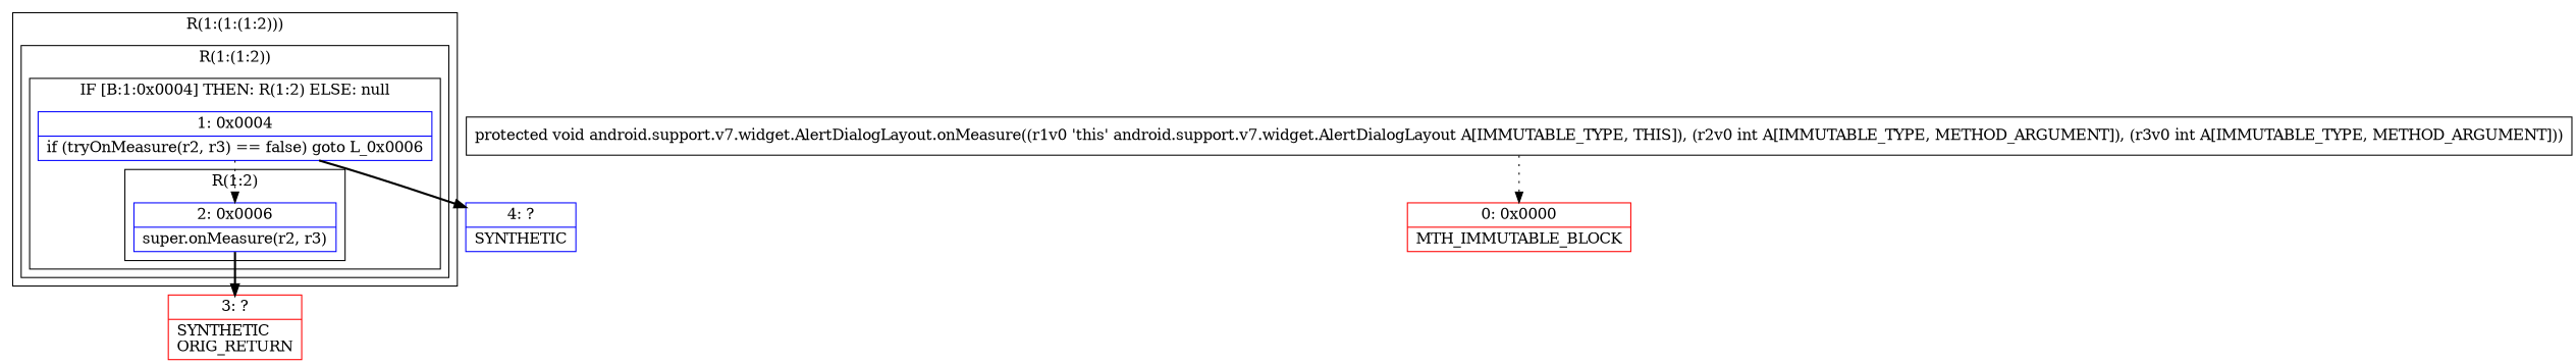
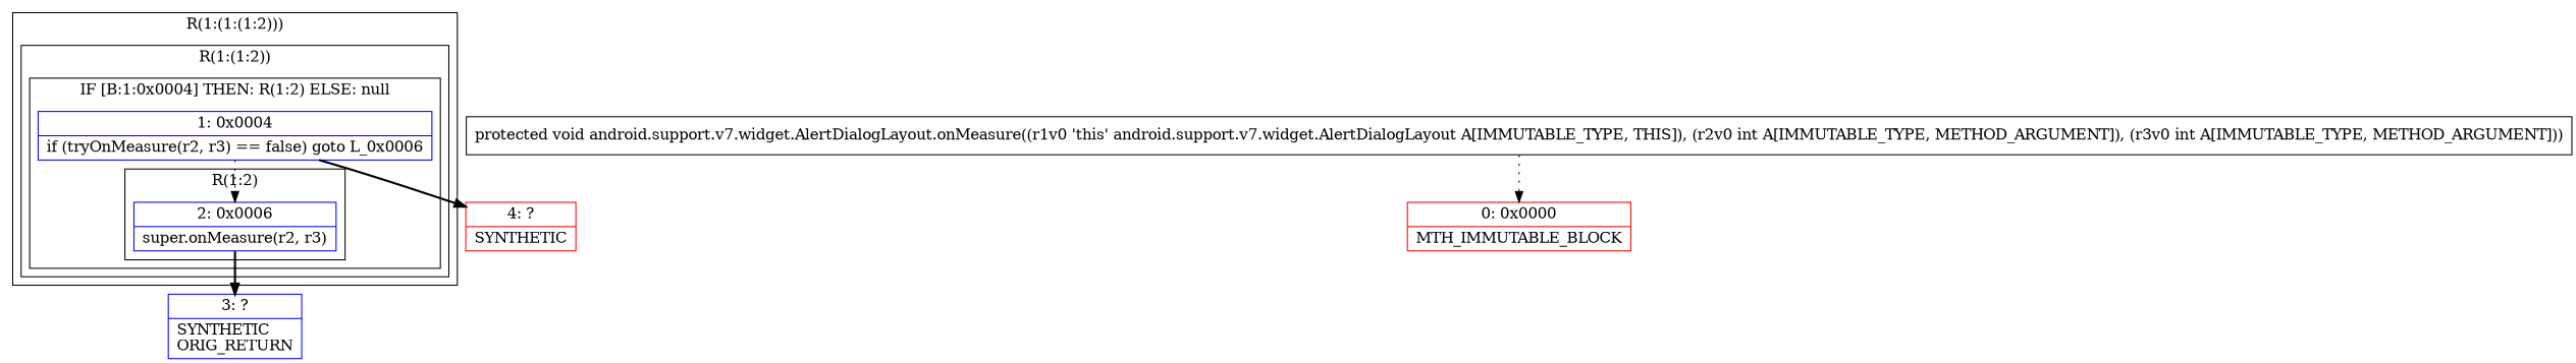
  digraph {
    node [color=red shape=record]
    edge [style=bold]
    n1 [color=blue label="{2\:\ 0x0006|super.onMeasure(r2, r3)\l}"]
    n2 [color=blue label="{1\:\ 0x0004|if (tryOnMeasure(r2, r3) == false) goto L_0x0006\l}"]
-   n3 [label="{3\:\ ?|SYNTHETIC\lORIG_RETURN\l}"]
-   n4 [color=blue label="{4\:\ ?|SYNTHETIC\l}"]
+   n3 [color=blue label="{3\:\ ?|SYNTHETIC\lORIG_RETURN\l}"]
+   n4 [label="{4\:\ ?|SYNTHETIC\l}"]
    n5 [label="{0\:\ 0x0000|MTH_IMMUTABLE_BLOCK\l}"]
    n6 [label="{protected void android.support.v7.widget.AlertDialogLayout.onMeasure((r1v0 'this' android.support.v7.widget.AlertDialogLayout A[IMMUTABLE_TYPE, THIS]), (r2v0 int A[IMMUTABLE_TYPE, METHOD_ARGUMENT]), (r3v0 int A[IMMUTABLE_TYPE, METHOD_ARGUMENT])) }" color=""]
    subgraph cluster_1 {
      label="R(1:(1:(1:2)))"
      subgraph cluster_2 {
        label="R(1:(1:2))"
        subgraph cluster_3 {
          label="IF [B:1:0x0004] THEN: R(1:2) ELSE: null"
          n2
          subgraph cluster_4 {
            label="R(1:2)"
            n1
          }
        }
      }
    }
    n1 -> n3
    n2 -> n1 [style=dotted]
    n2 -> n4
    n6 -> n5 [style=dotted]
  }
